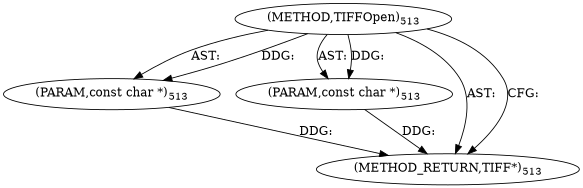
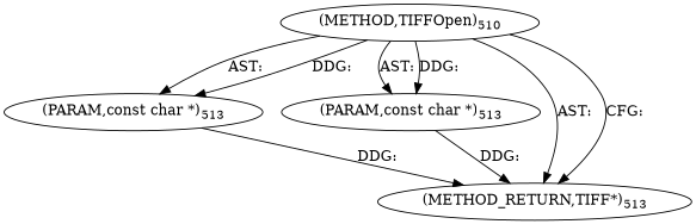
  digraph {
-   n1 [label=<(METHOD,TIFFOpen)<SUB>513</SUB>>]
+   n1 [label=<(METHOD,TIFFOpen)<SUB>510</SUB>>]
    n2 [label=<(PARAM,const char *)<SUB>513</SUB>>]
    n3 [label=<(PARAM,const char *)<SUB>513</SUB>>]
    n4 [label=<(METHOD_RETURN,TIFF*)<SUB>513</SUB>>]
    n1 -> n2 [label="AST: "]
    n1 -> n2 [label="DDG: "]
    n1 -> n3 [label="AST: "]
    n1 -> n3 [label="DDG: "]
    n1 -> n4 [label="AST: "]
    n1 -> n4 [label="CFG: "]
    n2 -> n4 [label="DDG: "]
    n3 -> n4 [label="DDG: "]
  }
